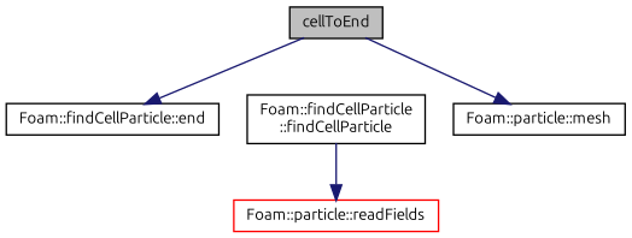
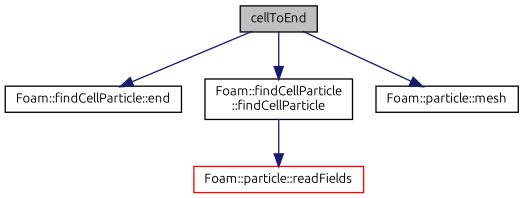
  digraph {
    fontname=Ubuntu
    rankdir=TB
    node [color=black fontname=Ubuntu fontsize=10 shape=record]
    edge [color=midnightblue fontname=Ubuntu fontsize=10 labelfontname=Helvetica labelfontsize=10 style=solid]
    n1 [fillcolor=grey75 fontcolor=black height=0.2 label=cellToEnd style=filled width=0.4]
    n2 [height=0.2 label="Foam::findCellParticle::end" width=0.4]
    n3 [height=0.2 label="Foam::findCellParticle\l::findCellParticle" width=0.4]
    n4 [height=0.2 label="Foam::particle::mesh" width=0.4]
    n5 [color=red height=0.2 label="Foam::particle::readFields" width=0.4]
    n1 -> n2
+   n1 -> n3
    n1 -> n4
    n3 -> n5
  }
